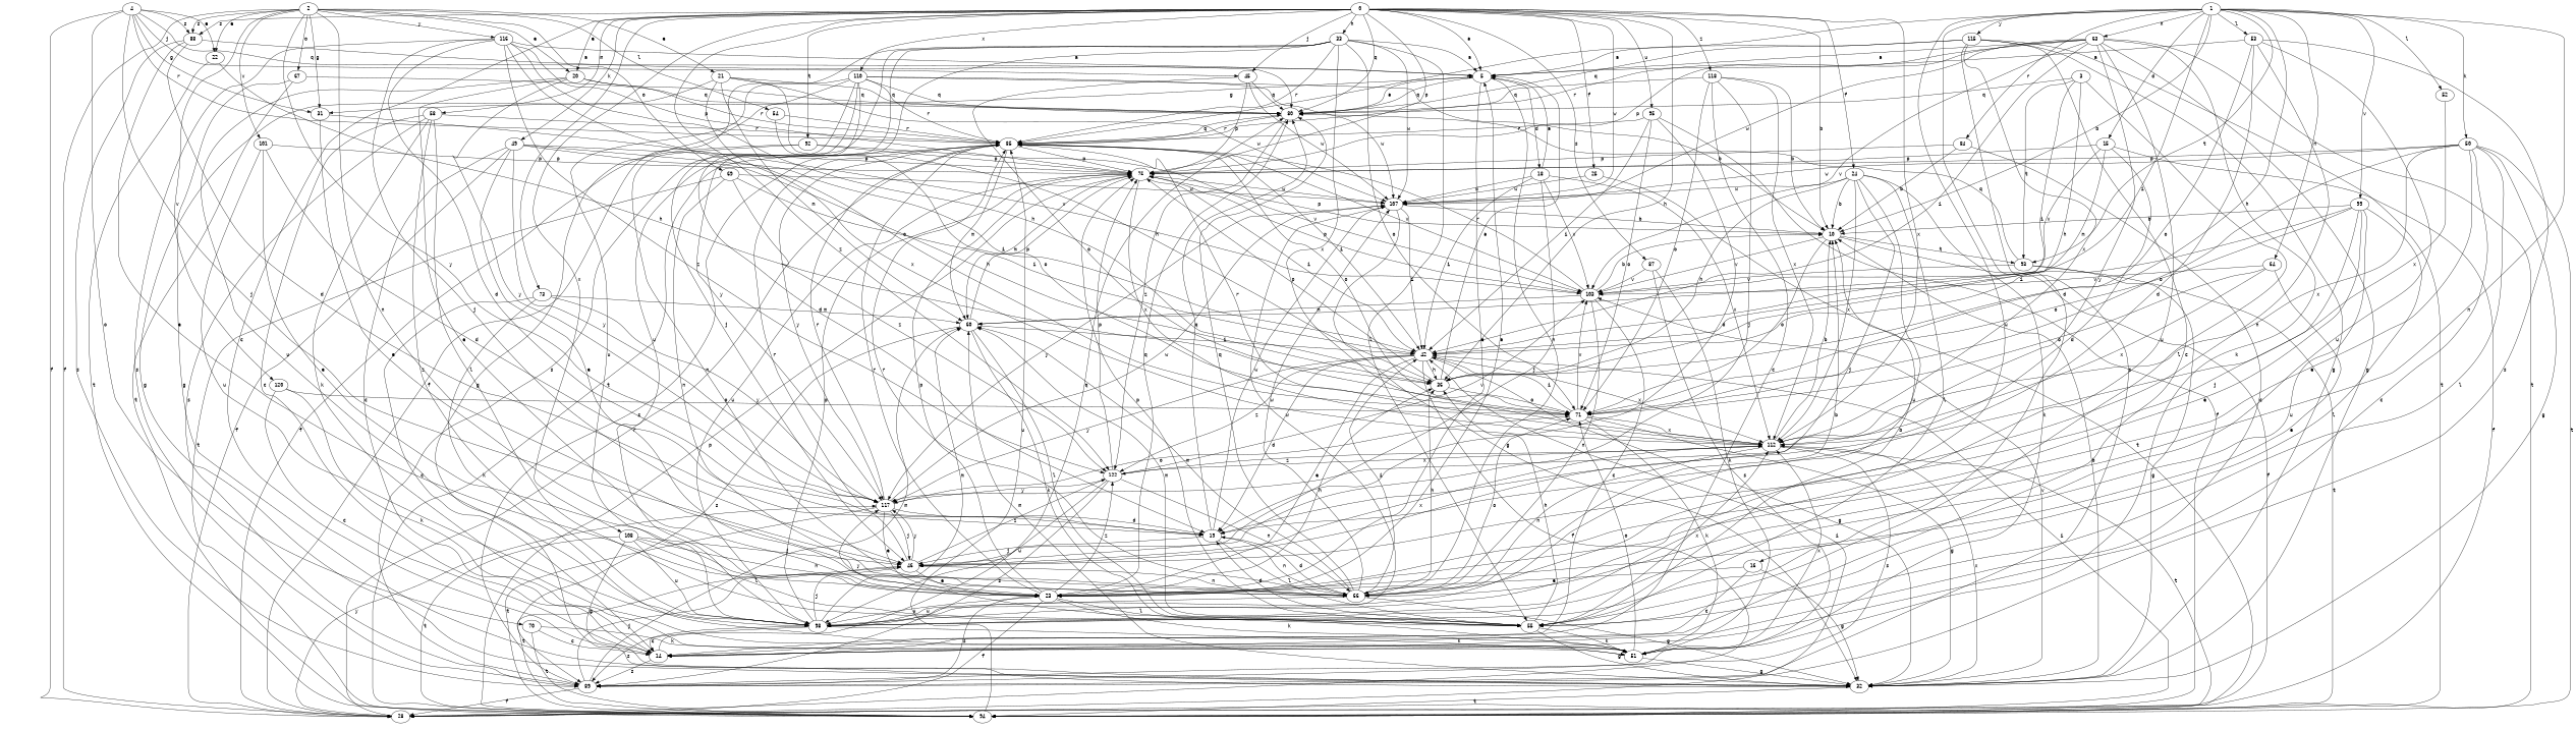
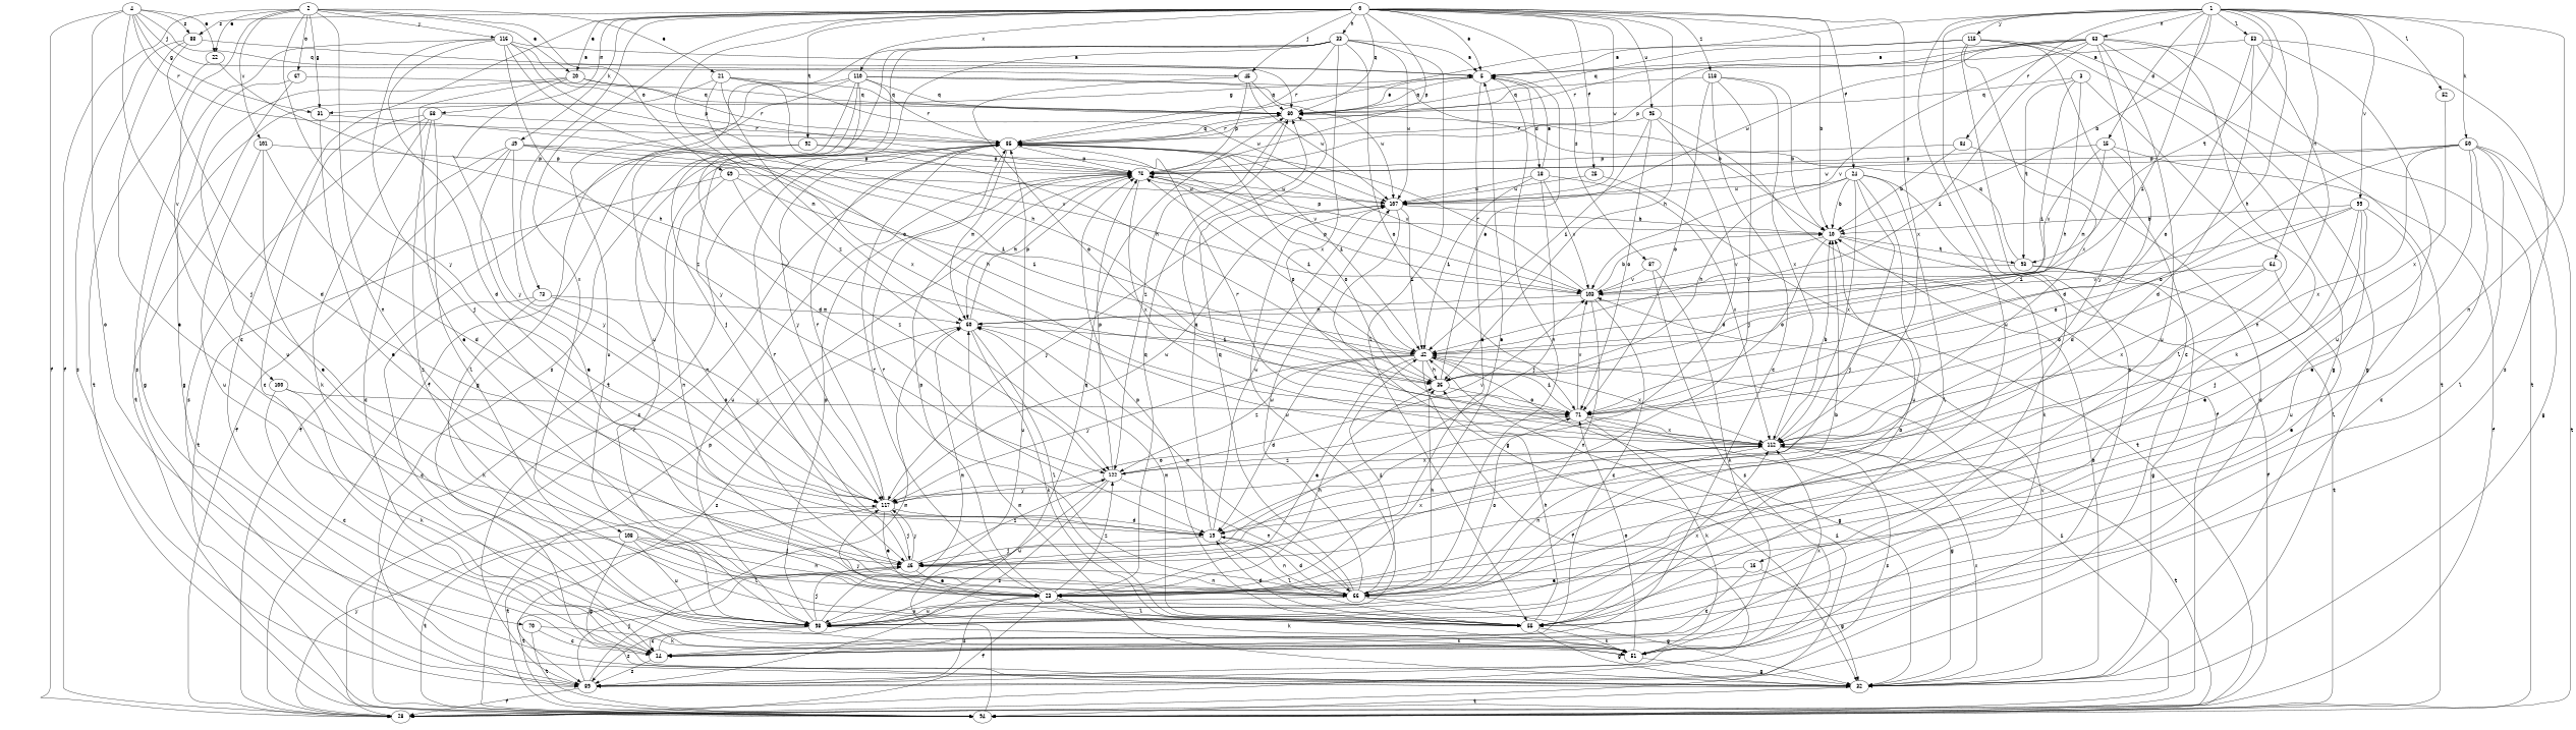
  strict digraph {
    fontname="DejaVu Sans Mono"
    node [fontname="DejaVu Sans Mono"]
    edge [fontname="DejaVu Sans Mono"]
    0
    5
    10
    14
    20
    24
    25
    33
    36
    45
    49
    58
    73
    75
    80
    87
    88
    92
    95
    107
    108
    110
    112
    118
    122
    66
    31
    18
    23
    93
    28
    71
    103
    89
    85
    98
    117
    55
    46
    51
    94
    42
    60
    19
    32
    1
    15
    16
    50
    52
    53
    63
    64
    84
    99
    115
    2
    21
    22
-   54
    67
    69
-   100 [label=120]
+   100
    101
    116
    3
    4
    70
    0 -> 5 [label=a]
    0 -> 10 [label=b]
    0 -> 14 [label=c]
    0 -> 20 [label=e]
    0 -> 24 [label=f]
    0 -> 25 [label=f]
    0 -> 33 [label=h]
    0 -> 36 [label=h]
    0 -> 45 [label=j]
    0 -> 49 [label=k]
    0 -> 58 [label=m]
    0 -> 73 [label=p]
    0 -> 75 [label=p]
    0 -> 80 [label=q]
    0 -> 87 [label=s]
    0 -> 88 [label=s]
    0 -> 92 [label=t]
    0 -> 95 [label=u]
    0 -> 107 [label=w]
    0 -> 108 [label=x]
    0 -> 110 [label=x]
    0 -> 112 [label=x]
    0 -> 118 [label=z]
    0 -> 122 [label=z]
    5 -> 80 [label=q]
    5 -> 66 [label=n]
    5 -> 31 [label=g]
    5 -> 18 [label=d]
    5 -> 23 [label=e]
    10 -> 75 [label=p]
    10 -> 93 [label=t]
    10 -> 28 [label=f]
    10 -> 71 [label=o]
    10 -> 103 [label=v]
    14 -> 80 [label=q]
    14 -> 89 [label=s]
    20 -> 80 [label=q]
    20 -> 23 [label=e]
    20 -> 85 [label=r]
    20 -> 98 [label=u]
    20 -> 117 [label=y]
    24 -> 10 [label=b]
    24 -> 36 [label=h]
    24 -> 107 [label=w]
    24 -> 112 [label=x]
    24 -> 98 [label=u]
    24 -> 55 [label=l]
    24 -> 46 [label=j]
    24 -> 51 [label=k]
    25 -> 107 [label=w]
    25 -> 94 [label=t]
    33 -> 5 [label=a]
    33 -> 107 [label=w]
    33 -> 112 [label=x]
    33 -> 28 [label=f]
    33 -> 71 [label=o]
    33 -> 89 [label=s]
    33 -> 85 [label=r]
    33 -> 98 [label=u]
    33 -> 55 [label=l]
    33 -> 94 [label=t]
    36 -> 5 [label=a]
    36 -> 75 [label=p]
    36 -> 71 [label=o]
    45 -> 75 [label=p]
    45 -> 80 [label=q]
    45 -> 107 [label=w]
    45 -> 71 [label=o]
    49 -> 14 [label=c]
    49 -> 36 [label=h]
    49 -> 75 [label=p]
    49 -> 23 [label=e]
    49 -> 28 [label=f]
    49 -> 117 [label=y]
    49 -> 42 [label=i]
    58 -> 14 [label=c]
    58 -> 89 [label=s]
    58 -> 85 [label=r]
    58 -> 98 [label=z]
    58 -> 55 [label=l]
    58 -> 51 [label=k]
    73 -> 14 [label=c]
    73 -> 117 [label=y]
    73 -> 51 [label=k]
    73 -> 60 [label=m]
    75 -> 107 [label=w]
    75 -> 112 [label=x]
    75 -> 98 [label=u]
    75 -> 42 [label=i]
    75 -> 60 [label=m]
    80 -> 5 [label=a]
    80 -> 122 [label=z]
    80 -> 85 [label=r]
    87 -> 103 [label=v]
    87 -> 89 [label=s]
    87 -> 51 [label=k]
    88 -> 5 [label=a]
    88 -> 23 [label=e]
    88 -> 89 [label=s]
    88 -> 19 [label=d]
    92 -> 75 [label=p]
    92 -> 66 [label=n]
    92 -> 28 [label=f]
    92 -> 103 [label=v]
    95 -> 28 [label=f]
    95 -> 71 [label=o]
    95 -> 85 [label=r]
    95 -> 42 [label=i]
    95 -> 19 [label=d]
    107 -> 10 [label=b]
    107 -> 117 [label=y]
    107 -> 42 [label=i]
    107 -> 32 [label=g]
    108 -> 66 [label=n]
    108 -> 98 [label=u]
    108 -> 55 [label=l]
    108 -> 46 [label=j]
    108 -> 94 [label=t]
    108 -> 32 [label=g]
    110 -> 10 [label=b]
    110 -> 80 [label=q]
    110 -> 107 [label=w]
    110 -> 85 [label=r]
    110 -> 98 [label=u]
    110 -> 117 [label=y]
    110 -> 46 [label=j]
    110 -> 19 [label=d]
    110 -> 32 [label=g]
    112 -> 10 [label=b]
    112 -> 122 [label=z]
    112 -> 66 [label=n]
    112 -> 89 [label=s]
    112 -> 85 [label=r]
    112 -> 94 [label=t]
    118 -> 10 [label=b]
    118 -> 14 [label=c]
    118 -> 80 [label=q]
    118 -> 112 [label=x]
    118 -> 71 [label=o]
    118 -> 46 [label=j]
    122 -> 75 [label=p]
    122 -> 112 [label=x]
    122 -> 66 [label=n]
    122 -> 103 [label=v]
    122 -> 89 [label=s]
    122 -> 98 [label=u]
    122 -> 117 [label=y]
    66 -> 10 [label=b]
    66 -> 36 [label=h]
    66 -> 80 [label=q]
    66 -> 107 [label=w]
    66 -> 71 [label=o]
    66 -> 85 [label=r]
    66 -> 98 [label=u]
    66 -> 42 [label=i]
    66 -> 60 [label=m]
    66 -> 19 [label=d]
    66 -> 32 [label=g]
    31 -> 23 [label=e]
    31 -> 103 [label=v]
    18 -> 5 [label=a]
    18 -> 107 [label=w]
    18 -> 112 [label=x]
    18 -> 103 [label=v]
    18 -> 46 [label=j]
    18 -> 42 [label=i]
    23 -> 5 [label=a]
    23 -> 36 [label=h]
    23 -> 75 [label=p]
    23 -> 80 [label=q]
    23 -> 122 [label=z]
    23 -> 28 [label=f]
    23 -> 89 [label=s]
    23 -> 85 [label=r]
    23 -> 98 [label=u]
    23 -> 55 [label=l]
    23 -> 51 [label=k]
    93 -> 80 [label=q]
    93 -> 103 [label=v]
    93 -> 94 [label=t]
    93 -> 32 [label=g]
    28 -> 85 [label=r]
    28 -> 117 [label=y]
    28 -> 42 [label=i]
    71 -> 112 [label=x]
    71 -> 103 [label=v]
    71 -> 51 [label=k]
    71 -> 42 [label=i]
    71 -> 32 [label=g]
    103 -> 10 [label=b]
    103 -> 14 [label=c]
    103 -> 75 [label=p]
    103 -> 66 [label=n]
    103 -> 85 [label=r]
    103 -> 60 [label=m]
    89 -> 28 [label=f]
    89 -> 46 [label=j]
    89 -> 60 [label=m]
    85 -> 75 [label=p]
    85 -> 80 [label=q]
    85 -> 71 [label=o]
    85 -> 103 [label=v]
    85 -> 89 [label=s]
    85 -> 117 [label=y]
    85 -> 42 [label=i]
    85 -> 60 [label=m]
    98 -> 14 [label=c]
    98 -> 75 [label=p]
    98 -> 107 [label=w]
    98 -> 89 [label=s]
    98 -> 46 [label=j]
    98 -> 51 [label=k]
    98 -> 60 [label=m]
    117 -> 107 [label=w]
    117 -> 23 [label=e]
    117 -> 71 [label=o]
    117 -> 85 [label=r]
    117 -> 46 [label=j]
    117 -> 94 [label=t]
    117 -> 19 [label=d]
    55 -> 10 [label=b]
    55 -> 36 [label=h]
    55 -> 75 [label=p]
    55 -> 112 [label=x]
    55 -> 117 [label=y]
    55 -> 51 [label=k]
    55 -> 60 [label=m]
    55 -> 19 [label=d]
    55 -> 32 [label=g]
    46 -> 112 [label=x]
    46 -> 122 [label=z]
    46 -> 66 [label=n]
    46 -> 23 [label=e]
    46 -> 85 [label=r]
    46 -> 117 [label=y]
    46 -> 94 [label=t]
    51 -> 112 [label=x]
    51 -> 71 [label=o]
    51 -> 32 [label=g]
    94 -> 75 [label=p]
    94 -> 85 [label=u]
    94 -> 42 [label=i]
    42 -> 36 [label=h]
    42 -> 112 [label=x]
    42 -> 122 [label=z]
    42 -> 23 [label=e]
    42 -> 28 [label=f]
    42 -> 117 [label=y]
    42 -> 19 [label=d]
    42 -> 32 [label=g]
    60 -> 75 [label=p]
    60 -> 89 [label=s]
    60 -> 55 [label=l]
    60 -> 51 [label=k]
    60 -> 42 [label=i]
    19 -> 80 [label=q]
    19 -> 107 [label=w]
    19 -> 66 [label=n]
    19 -> 55 [label=l]
    19 -> 46 [label=j]
    32 -> 10 [label=b]
    32 -> 112 [label=x]
    32 -> 103 [label=v]
    32 -> 94 [label=t]
    32 -> 60 [label=m]
    1 -> 10 [label=b]
    1 -> 36 [label=h]
    1 -> 66 [label=n]
    1 -> 93 [label=t]
    1 -> 85 [label=r]
    1 -> 98 [label=u]
    1 -> 42 [label=i]
    1 -> 15 [label=d]
    1 -> 16 [label=d]
    1 -> 50 [label=k]
    1 -> 52 [label=l]
    1 -> 53 [label=l]
    1 -> 63 [label=n]
    1 -> 64 [label=n]
    1 -> 84 [label=r]
    1 -> 99 [label=v]
    1 -> 115 [label=y]
    15 -> 75 [label=p]
    15 -> 28 [label=f]
    15 -> 103 [label=v]
    15 -> 60 [label=m]
    15 -> 19 [label=d]
    16 -> 14 [label=c]
    16 -> 23 [label=e]
    16 -> 32 [label=g]
    50 -> 14 [label=c]
    50 -> 75 [label=p]
    50 -> 107 [label=w]
    50 -> 112 [label=x]
    50 -> 23 [label=e]
    50 -> 71 [label=o]
    50 -> 55 [label=l]
    50 -> 94 [label=t]
    50 -> 32 [label=g]
    52 -> 112 [label=x]
    53 -> 5 [label=a]
    53 -> 66 [label=n]
    53 -> 71 [label=o]
    53 -> 89 [label=s]
    53 -> 98 [label=u]
    53 -> 19 [label=d]
    63 -> 5 [label=a]
    63 -> 75 [label=p]
    63 -> 107 [label=w]
    63 -> 103 [label=v]
    63 -> 85 [label=r]
    63 -> 98 [label=u]
    63 -> 117 [label=y]
    63 -> 51 [label=k]
    63 -> 94 [label=t]
    63 -> 42 [label=i]
    63 -> 32 [label=g]
    64 -> 112 [label=x]
    64 -> 23 [label=e]
    64 -> 71 [label=o]
    64 -> 103 [label=v]
    84 -> 10 [label=b]
    84 -> 14 [label=c]
    84 -> 75 [label=p]
    99 -> 10 [label=b]
    99 -> 23 [label=e]
    99 -> 71 [label=o]
    99 -> 98 [label=u]
    99 -> 55 [label=l]
    99 -> 46 [label=j]
    99 -> 42 [label=i]
    115 -> 5 [label=a]
    115 -> 14 [label=c]
    115 -> 80 [label=q]
    115 -> 112 [label=x]
    115 -> 89 [label=s]
    115 -> 94 [label=t]
    115 -> 32 [label=g]
    2 -> 20 [label=e]
-   2 -> 88 [label=s]
    2 -> 66 [label=n]
    2 -> 31 [label=g]
    2 -> 28 [label=f]
    2 -> 117 [label=y]
    2 -> 21 [label=e]
    2 -> 22 [label=e]
-   2 -> 54 [label=l]
    2 -> 67 [label=o]
    2 -> 69 [label=o]
    2 -> 100 [label=v]
    2 -> 101 [label=v]
    2 -> 116 [label=y]
    21 -> 36 [label=h]
    21 -> 80 [label=q]
    21 -> 107 [label=w]
    21 -> 112 [label=x]
    21 -> 60 [label=m]
    21 -> 32 [label=g]
    22 -> 36 [label=h]
    22 -> 94 [label=t]
-   54 -> 71 [label=o]
-   54 -> 85 [label=r]
    67 -> 80 [label=q]
    67 -> 94 [label=t]
    67 -> 32 [label=g]
    69 -> 107 [label=w]
    69 -> 122 [label=z]
    69 -> 66 [label=n]
    69 -> 94 [label=t]
    69 -> 42 [label=i]
    100 -> 14 [label=c]
    100 -> 71 [label=o]
    100 -> 51 [label=k]
    101 -> 75 [label=p]
    101 -> 23 [label=e]
    101 -> 98 [label=u]
    101 -> 19 [label=d]
    116 -> 5 [label=a]
    116 -> 36 [label=h]
    116 -> 75 [label=p]
    116 -> 122 [label=z]
    116 -> 71 [label=o]
    116 -> 89 [label=s]
    116 -> 46 [label=j]
    116 -> 19 [label=d]
    3 -> 36 [label=h]
    3 -> 80 [label=q]
    3 -> 93 [label=t]
    3 -> 55 [label=l]
    3 -> 42 [label=i]
    4 -> 45 [label=j]
    4 -> 80 [label=q]
    4 -> 88 [label=s]
    4 -> 31 [label=g]
    4 -> 28 [label=f]
    4 -> 85 [label=r]
    4 -> 46 [label=j]
    4 -> 22 [label=e]
    4 -> 70 [label=o]
    70 -> 14 [label=c]
    70 -> 51 [label=k]
    70 -> 94 [label=t]
  }
